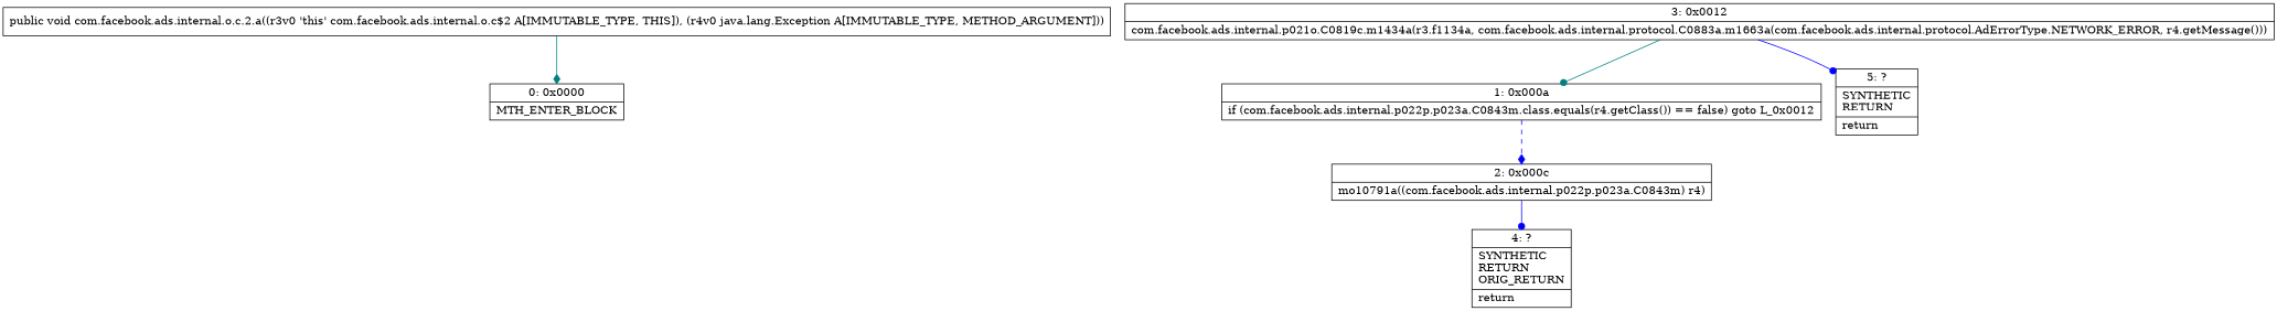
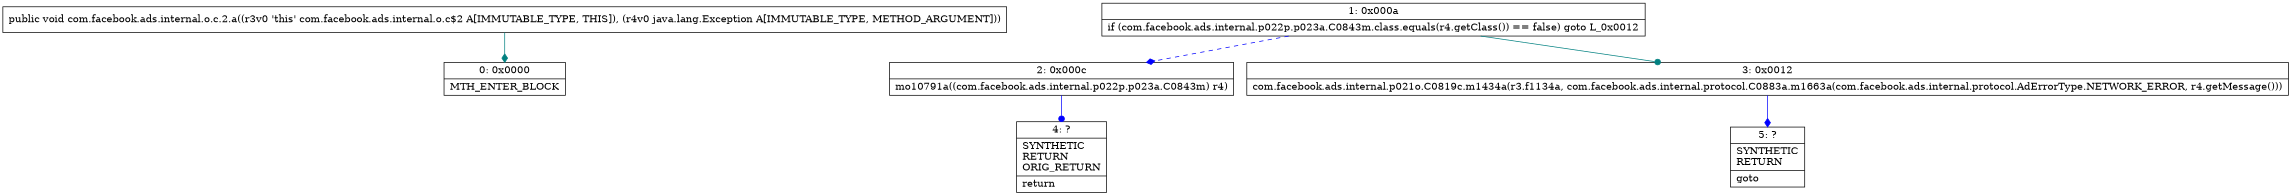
  digraph {
    node [shape=record]
    edge [arrowhead=dot color=blue]
    n1 [label="{0\:\ 0x0000|MTH_ENTER_BLOCK\l}"]
    n2 [label="{1\:\ 0x000a|if (com.facebook.ads.internal.p022p.p023a.C0843m.class.equals(r4.getClass()) == false) goto L_0x0012\l}"]
    n3 [label="{2\:\ 0x000c|mo10791a((com.facebook.ads.internal.p022p.p023a.C0843m) r4)\l}"]
    n4 [label="{3\:\ 0x0012|com.facebook.ads.internal.p021o.C0819c.m1434a(r3.f1134a, com.facebook.ads.internal.protocol.C0883a.m1663a(com.facebook.ads.internal.protocol.AdErrorType.NETWORK_ERROR, r4.getMessage()))\l}"]
    n5 [label="{4\:\ ?|SYNTHETIC\lRETURN\lORIG_RETURN\l|return\l}"]
-   n6 [label="{5\:\ ?|SYNTHETIC\lRETURN\l|return\l}"]
+   n6 [label="{5\:\ ?|SYNTHETIC\lRETURN\l|goto\l}"]
    n7 [label="{public void com.facebook.ads.internal.o.c.2.a((r3v0 'this' com.facebook.ads.internal.o.c$2 A[IMMUTABLE_TYPE, THIS]), (r4v0 java.lang.Exception A[IMMUTABLE_TYPE, METHOD_ARGUMENT])) }"]
    n2 -> n3 [arrowhead=diamond style=dashed]
-   n4 -> n2 [color=teal]
+   n2 -> n4 [color=teal]
    n3 -> n5
-   n4 -> n6
+   n4 -> n6 [arrowhead=diamond]
    n7 -> n1 [arrowhead=diamond color=teal]
  }
